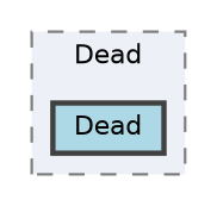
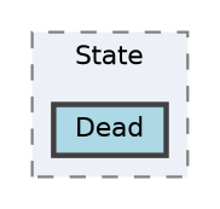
  digraph {
    compound=true
    n1 [color=grey25 fillcolor=lightblue fontname=Helvetica fontsize=10 height=0.2 label=Dead shape=box style="filled,bold" width=0.4]
    subgraph cluster_1 {
      bgcolor="#edf0f7"
      fontname=Helvetica
      fontsize=10
-     label=Dead
+     label=State
      pencolor=grey50
      style="filled,dashed"
      n1
    }
  }
